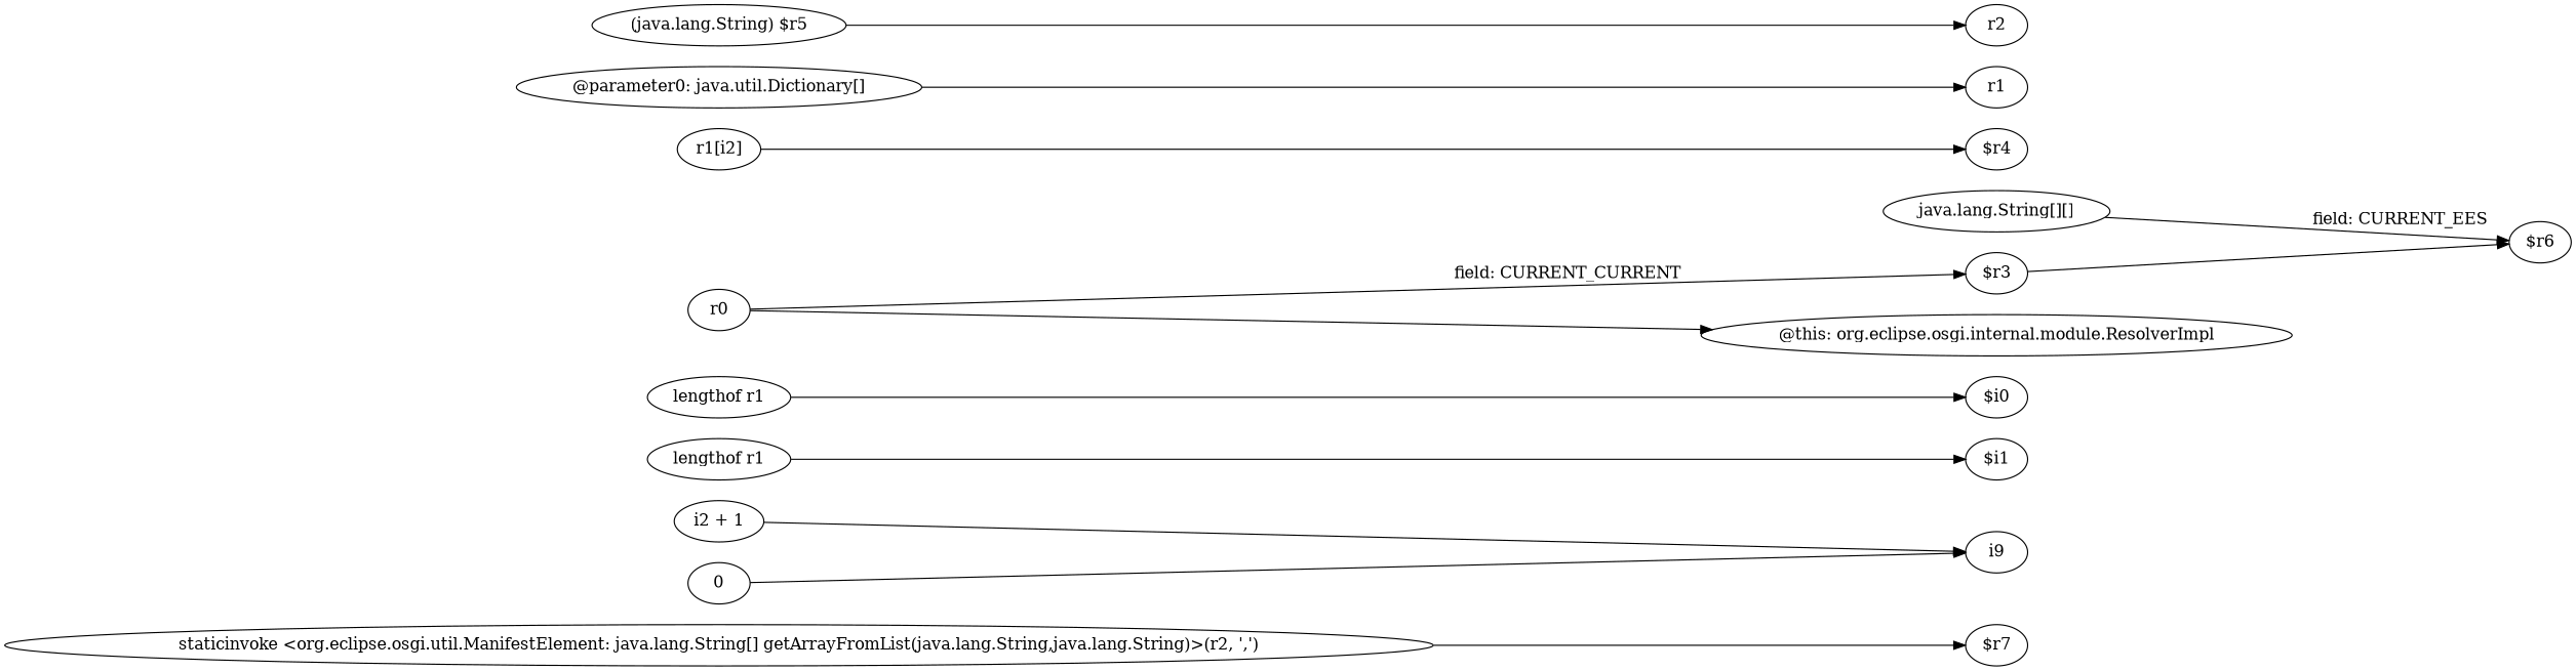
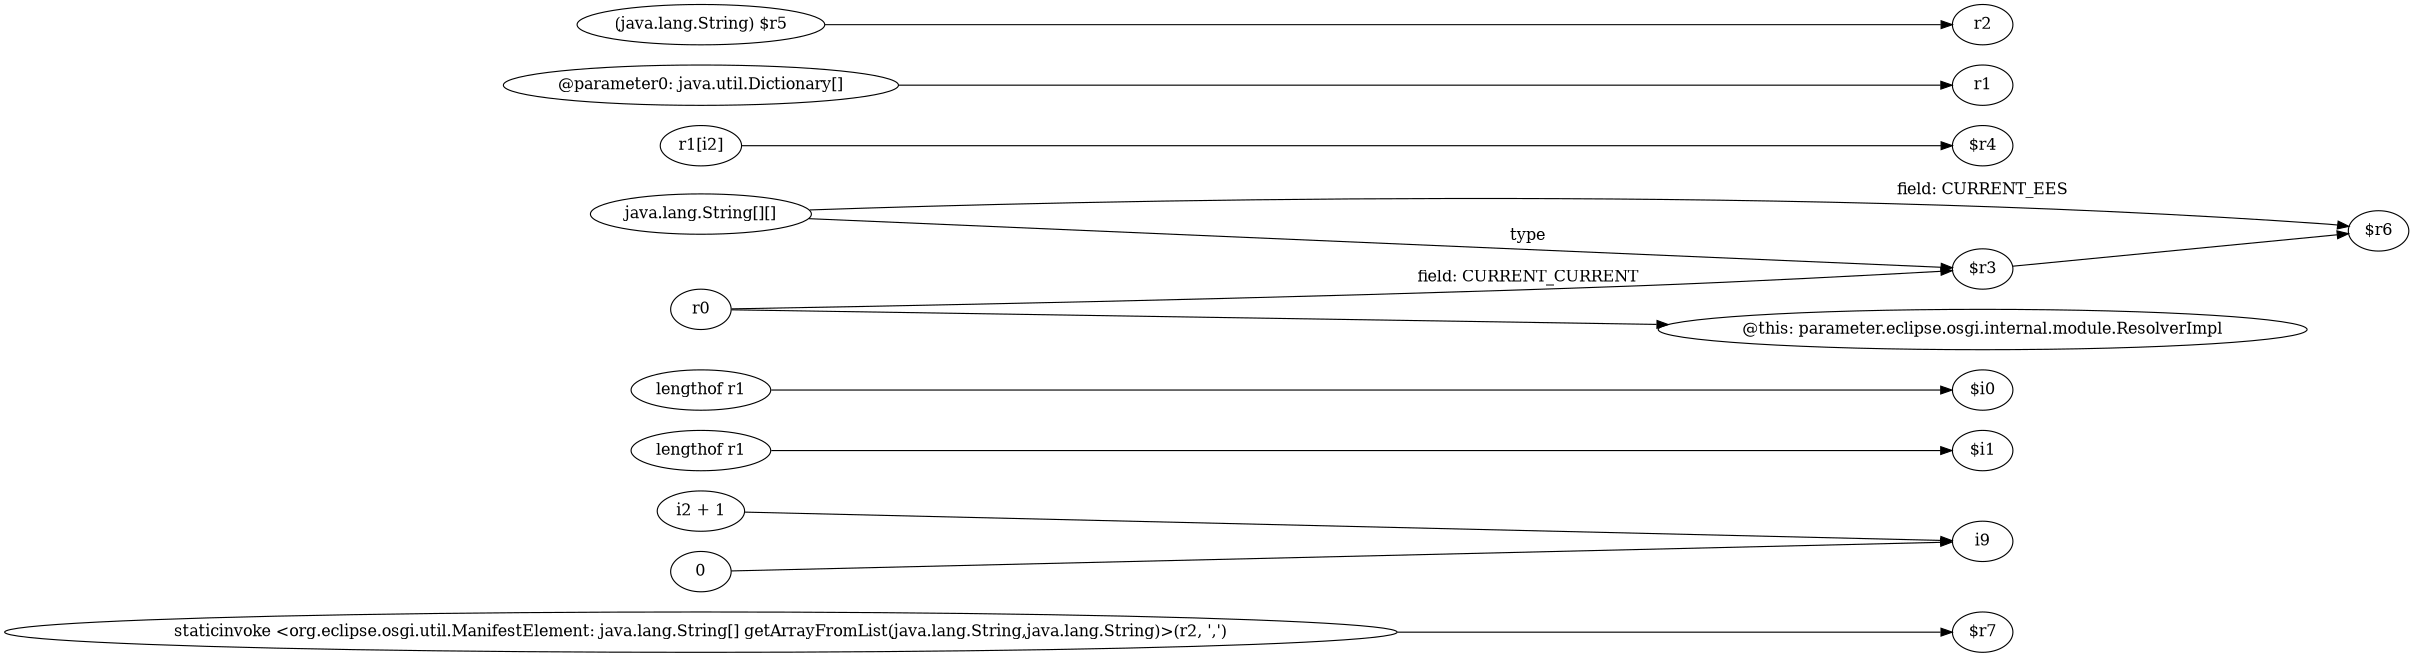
  digraph {
    rankdir=LR
    n1 [label="staticinvoke <org.eclipse.osgi.util.ManifestElement: java.lang.String[] getArrayFromList(java.lang.String,java.lang.String)>(r2, ',')"]
    n2 [label="$r7"]
    n3 [label="i2 + 1"]
    n4 [label=i9]
    n5 [label="lengthof r1"]
    n6 [label="$i1"]
    n7 [label="lengthof r1"]
    n8 [label="$i0"]
    n9 [label="java.lang.String[][]"]
    n10 [label="$r3"]
    n11 [label="$r6"]
    n12 [label="r1[i2]"]
    n13 [label="$r4"]
-   n14 [label="@this: org.eclipse.osgi.internal.module.ResolverImpl"]
+   n14 [label="@this: parameter.eclipse.osgi.internal.module.ResolverImpl"]
    n15 [label=r0]
    n16 [label="@parameter0: java.util.Dictionary[]"]
    n17 [label=r1]
    n18 [label=0]
    n19 [label="(java.lang.String) $r5"]
    n20 [label=r2]
    n1 -> n2
    n3 -> n4
    n5 -> n6
    n7 -> n8
+   n9 -> n10 [label=type]
    n9 -> n11 [label="field: CURRENT_EES"]
    n10 -> n11
    n12 -> n13
    n15 -> n10 [label="field: CURRENT_CURRENT"]
    n15 -> n14
    n16 -> n17
    n18 -> n4
    n19 -> n20
  }
